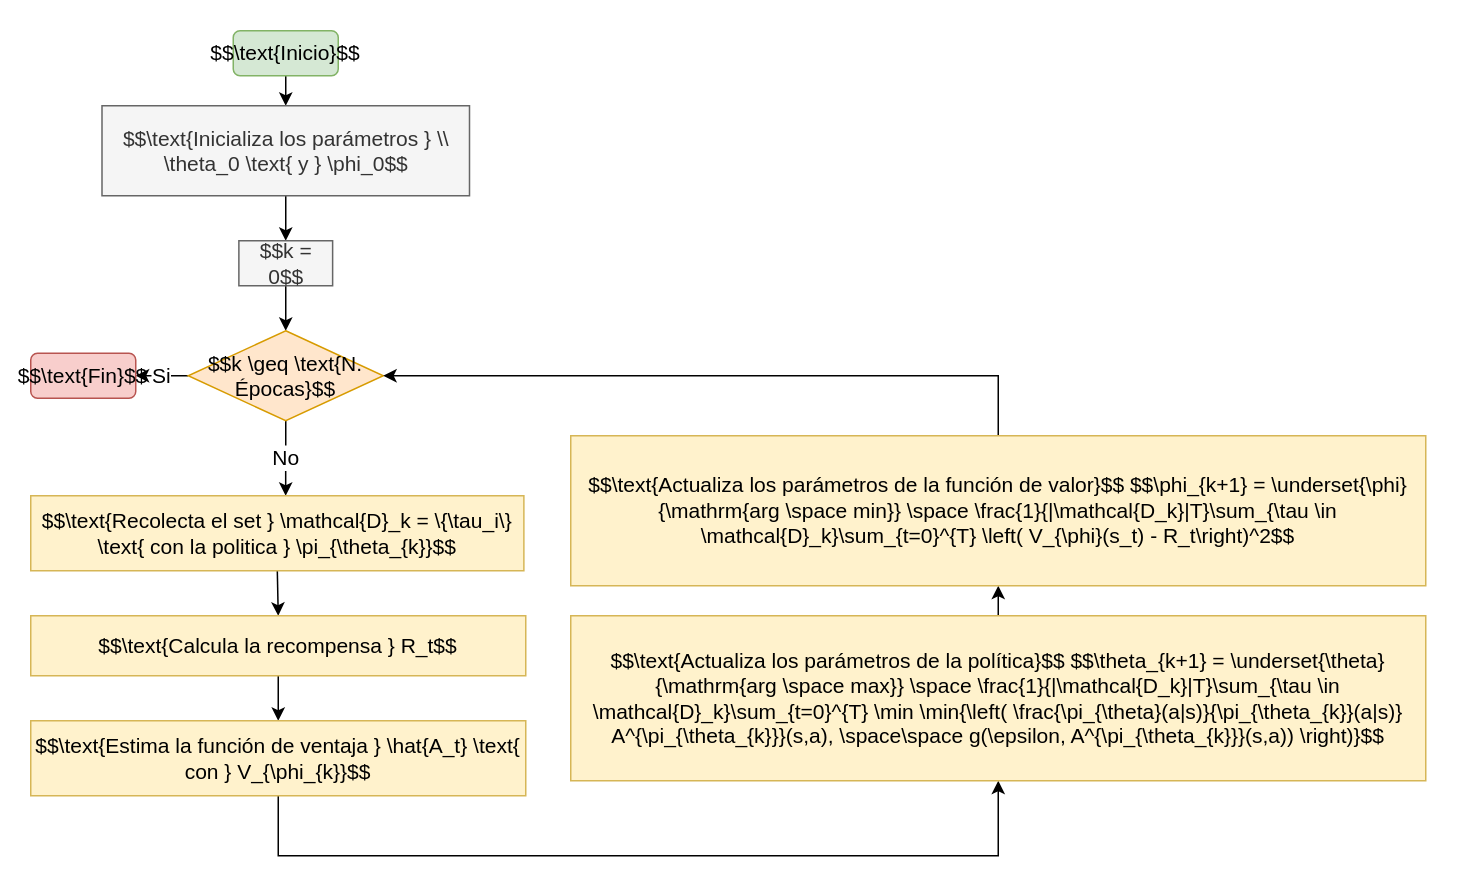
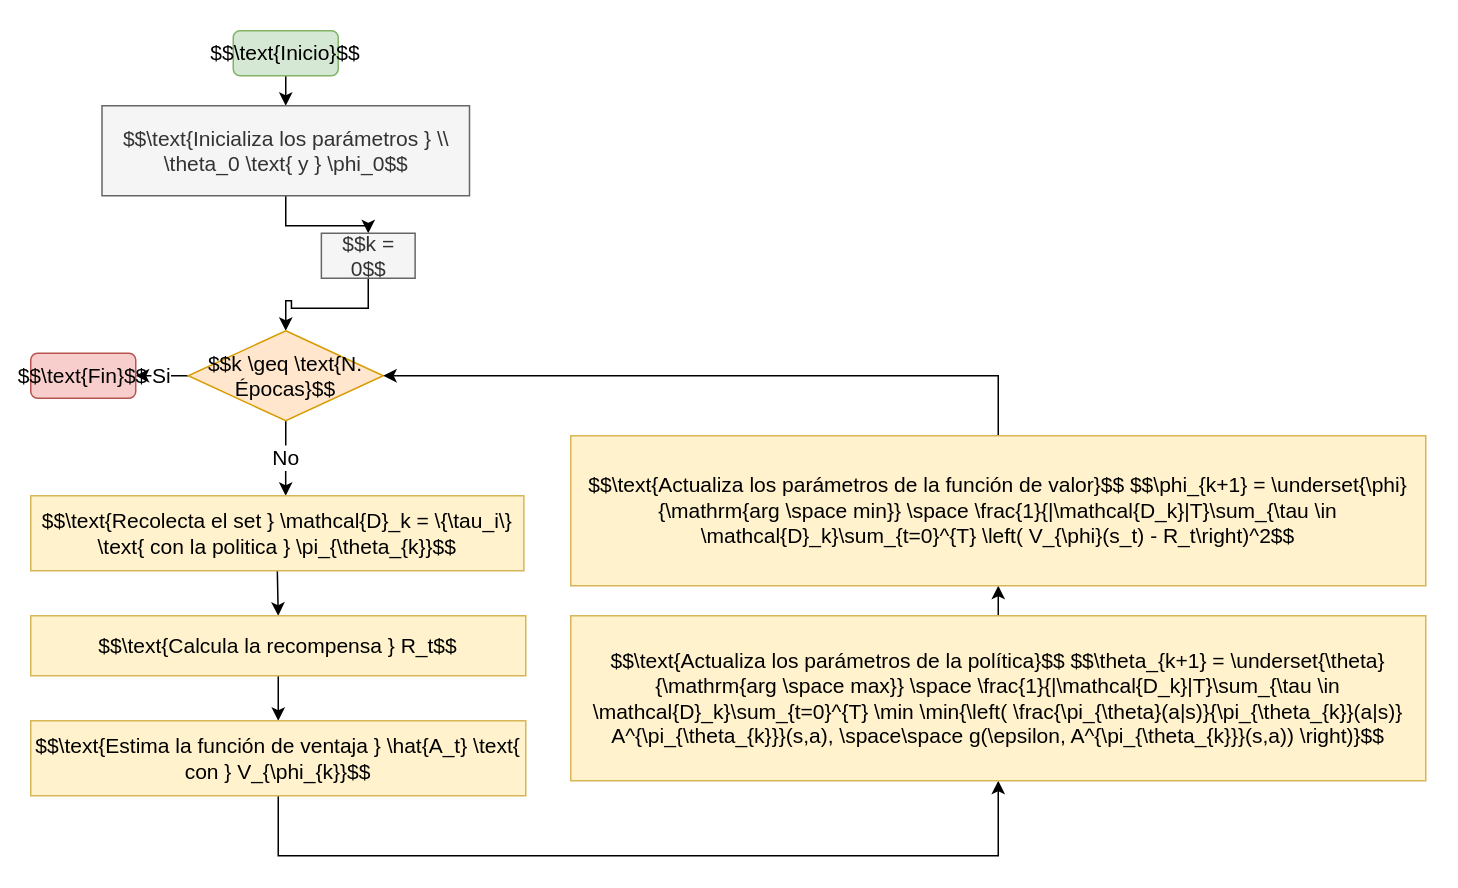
  <mxCell id="0" />
  <mxCell id="1" parent="0" />
  <mxCell id="2" style="edgeStyle=orthogonalEdgeStyle;rounded=0;orthogonalLoop=1;jettySize=auto;html=1;exitX=0.5;exitY=1;exitDx=0;exitDy=0;entryX=0.5;entryY=0;entryDx=0;entryDy=0;fontSize=14;" edge="1" parent="1" source="3" target="5"><mxGeometry relative="1" as="geometry" /></mxCell>
  <mxCell id="3" value="$$\text{Inicio}$$" style="rounded=1;whiteSpace=wrap;html=1;fillColor=#d5e8d4;strokeColor=#82b366;fontSize=14;" vertex="1" parent="1"><mxGeometry x="155" y="20" width="70" height="30" as="geometry" /></mxCell>
  <mxCell id="4" style="edgeStyle=orthogonalEdgeStyle;rounded=0;orthogonalLoop=1;jettySize=auto;html=1;exitX=0.5;exitY=1;exitDx=0;exitDy=0;entryX=0.5;entryY=0;entryDx=0;entryDy=0;fontSize=14;" edge="1" parent="1" source="5" target="7"><mxGeometry relative="1" as="geometry" /></mxCell>
  <mxCell id="5" value="$$\text{Inicializa los parámetros } \\ \theta_0 \text{ y } \phi_0$$" style="rounded=0;align=center;whiteSpace=wrap;html=1;fillColor=#f5f5f5;fontColor=#333333;strokeColor=#666666;fontSize=14;" vertex="1" parent="1"><mxGeometry x="67.5" y="70" width="245" height="60" as="geometry" /></mxCell>
  <mxCell id="6" style="edgeStyle=orthogonalEdgeStyle;rounded=0;orthogonalLoop=1;jettySize=auto;html=1;exitX=0.5;exitY=1;exitDx=0;exitDy=0;entryX=0.5;entryY=0;entryDx=0;entryDy=0;fontSize=14;" edge="1" parent="1" source="7" target="10"><mxGeometry relative="1" as="geometry" /></mxCell>
- <mxCell id="7" value="$$k = 0$$" style="rounded=0;align=center;whiteSpace=wrap;html=1;fillColor=#f5f5f5;fontColor=#333333;strokeColor=#666666;fontSize=14;" vertex="1" parent="1"><mxGeometry x="158.75" y="160" width="62.5" height="30" as="geometry" /></mxCell>
+ <mxCell id="7" value="$$k = 0$$" style="rounded=0;align=center;whiteSpace=wrap;html=1;fillColor=#f5f5f5;fontColor=#333333;strokeColor=#666666;fontSize=14;" vertex="1" parent="1"><mxGeometry x="213.75" y="155" width="62.5" height="30" as="geometry" /></mxCell>
  <mxCell id="8" value="No" style="edgeStyle=orthogonalEdgeStyle;rounded=0;orthogonalLoop=1;jettySize=auto;html=1;exitX=0.5;exitY=1;exitDx=0;exitDy=0;entryX=0.517;entryY=0;entryDx=0;entryDy=0;fontSize=14;entryPerimeter=0;" edge="1" parent="1" source="10" target="12"><mxGeometry relative="1" as="geometry" /></mxCell>
  <mxCell id="9" value="Si" style="edgeStyle=orthogonalEdgeStyle;rounded=0;orthogonalLoop=1;jettySize=auto;html=1;exitX=0;exitY=0.5;exitDx=0;exitDy=0;entryX=1;entryY=0.5;entryDx=0;entryDy=0;fontSize=14;" edge="1" parent="1" source="10" target="21"><mxGeometry relative="1" as="geometry" /></mxCell>
  <mxCell id="10" value="$$k \geq \text{N. Épocas}$$" style="rhombus;whiteSpace=wrap;html=1;fillColor=#ffe6cc;strokeColor=#d79b00;fontSize=14;" vertex="1" parent="1"><mxGeometry x="125" y="220" width="130" height="60" as="geometry" /></mxCell>
  <mxCell id="11" style="edgeStyle=orthogonalEdgeStyle;rounded=0;orthogonalLoop=1;jettySize=auto;html=1;exitX=0.5;exitY=1;exitDx=0;exitDy=0;entryX=0.5;entryY=0;entryDx=0;entryDy=0;fontSize=14;" edge="1" parent="1" source="12" target="14"><mxGeometry relative="1" as="geometry" /></mxCell>
  <mxCell id="12" value="$$\text{Recolecta el set } \mathcal{D}_k = \{\tau_i\} \text{ con la politica } \pi_{\theta_{k}}$$" style="rounded=0;align=center;whiteSpace=wrap;html=1;fillColor=#fff2cc;strokeColor=#d6b656;fontSize=14;" vertex="1" parent="1"><mxGeometry x="20" y="330" width="328.75" height="50" as="geometry" /></mxCell>
  <mxCell id="13" style="edgeStyle=orthogonalEdgeStyle;rounded=0;orthogonalLoop=1;jettySize=auto;html=1;exitX=0.5;exitY=1;exitDx=0;exitDy=0;entryX=0.5;entryY=0;entryDx=0;entryDy=0;fontSize=14;" edge="1" parent="1" source="14" target="16"><mxGeometry relative="1" as="geometry" /></mxCell>
  <mxCell id="14" value="$$\text{Calcula la recompensa } R_t$$" style="rounded=0;align=center;whiteSpace=wrap;html=1;fillColor=#fff2cc;strokeColor=#d6b656;fontSize=14;" vertex="1" parent="1"><mxGeometry x="20" y="410" width="330" height="40" as="geometry" /></mxCell>
  <mxCell id="15" style="edgeStyle=orthogonalEdgeStyle;rounded=0;orthogonalLoop=1;jettySize=auto;html=1;exitX=0.5;exitY=1;exitDx=0;exitDy=0;entryX=0.5;entryY=1;entryDx=0;entryDy=0;fontSize=14;" edge="1" parent="1" source="16" target="18"><mxGeometry relative="1" as="geometry"><Array as="points"><mxPoint x="190" y="570" /><mxPoint x="672" y="570" /></Array></mxGeometry></mxCell>
  <mxCell id="16" value="$$\text{Estima la función de ventaja } \hat{A_t} \text{ con } V_{\phi_{k}}$$" style="rounded=0;align=center;whiteSpace=wrap;html=1;fillColor=#fff2cc;strokeColor=#d6b656;fontSize=14;" vertex="1" parent="1"><mxGeometry x="20" y="480" width="330" height="50" as="geometry" /></mxCell>
  <mxCell id="17" style="edgeStyle=orthogonalEdgeStyle;rounded=0;orthogonalLoop=1;jettySize=auto;html=1;exitX=0.5;exitY=0;exitDx=0;exitDy=0;entryX=0.5;entryY=1;entryDx=0;entryDy=0;fontSize=14;" edge="1" parent="1" source="18" target="20"><mxGeometry relative="1" as="geometry" /></mxCell>
  <mxCell id="18" value="$$\text{Actualiza los parámetros de la política}$$ $$\theta_{k+1} = \underset{\theta}{\mathrm{arg \space max}} \space \frac{1}{|\mathcal{D_k}|T}\sum_{\tau \in \mathcal{D}_k}\sum_{t=0}^{T} \min \min{\left( \frac{\pi_{\theta}(a|s)}{\pi_{\theta_{k}}(a|s)} A^{\pi_{\theta_{k}}}(s,a), \space\space g(\epsilon, A^{\pi_{\theta_{k}}}(s,a)) \right)}$$" style="rounded=0;align=center;whiteSpace=wrap;html=1;fillColor=#fff2cc;strokeColor=#d6b656;fontSize=14;" vertex="1" parent="1"><mxGeometry x="380" y="410" width="570" height="110" as="geometry" /></mxCell>
  <mxCell id="19" style="edgeStyle=orthogonalEdgeStyle;rounded=0;orthogonalLoop=1;jettySize=auto;html=1;exitX=0.5;exitY=0;exitDx=0;exitDy=0;entryX=1;entryY=0.5;entryDx=0;entryDy=0;fontSize=14;" edge="1" parent="1" source="20" target="10"><mxGeometry relative="1" as="geometry"><Array as="points"><mxPoint x="665" y="250" /></Array></mxGeometry></mxCell>
  <mxCell id="20" value="$$\text{Actualiza los parámetros de la función de valor}$$ $$\phi_{k+1} = \underset{\phi}{\mathrm{arg \space min}} \space \frac{1}{|\mathcal{D_k}|T}\sum_{\tau \in \mathcal{D}_k}\sum_{t=0}^{T} \left( V_{\phi}(s_t) - R_t\right)^2$$" style="rounded=0;align=center;whiteSpace=wrap;html=1;fillColor=#fff2cc;strokeColor=#d6b656;fontSize=14;" vertex="1" parent="1"><mxGeometry x="380" y="290" width="570" height="100" as="geometry" /></mxCell>
  <mxCell id="21" value="$$\text{Fin}$$" style="rounded=1;whiteSpace=wrap;html=1;fillColor=#f8cecc;strokeColor=#b85450;fontSize=14;" vertex="1" parent="1"><mxGeometry x="20" y="235" width="70" height="30" as="geometry" /></mxCell>
